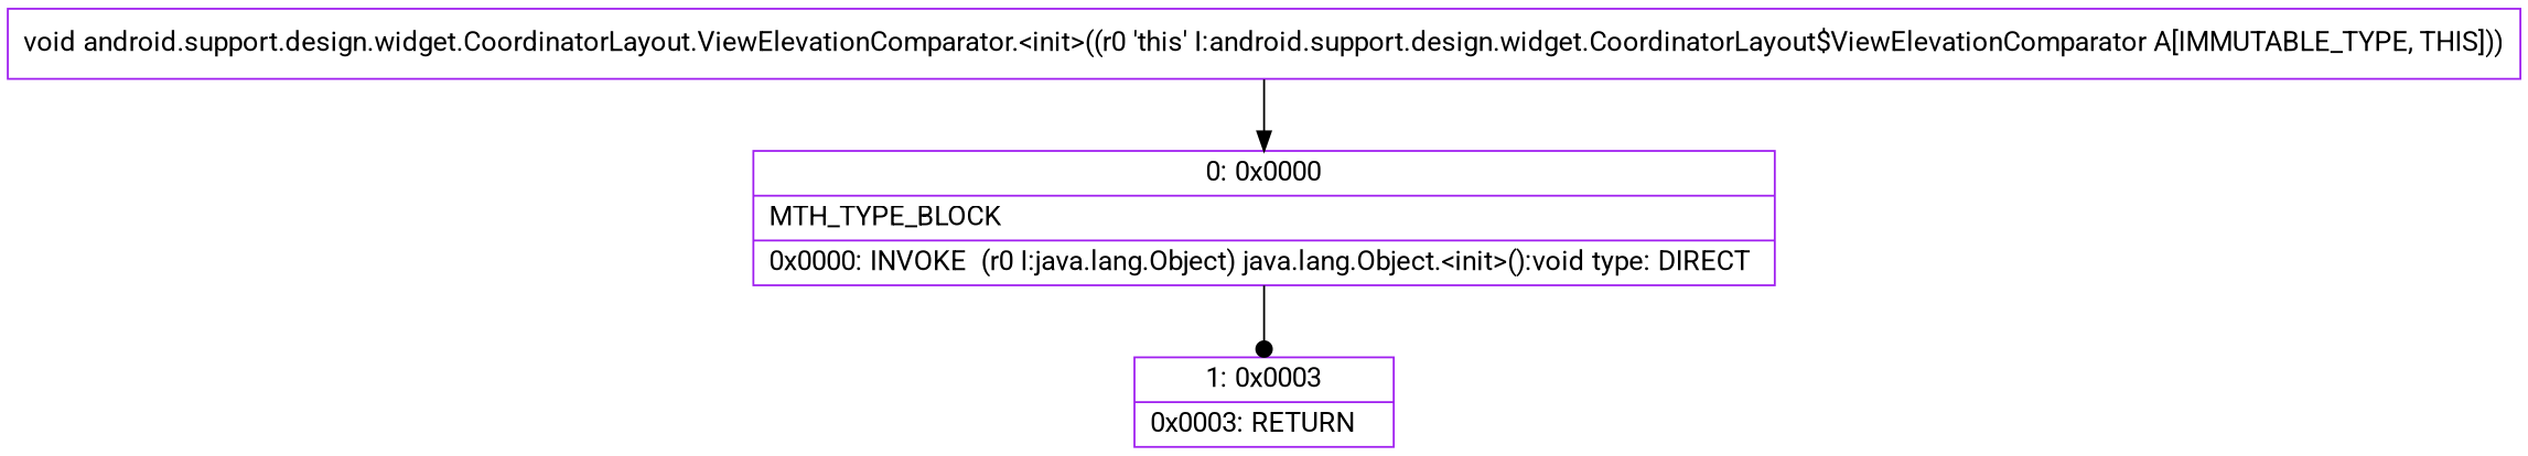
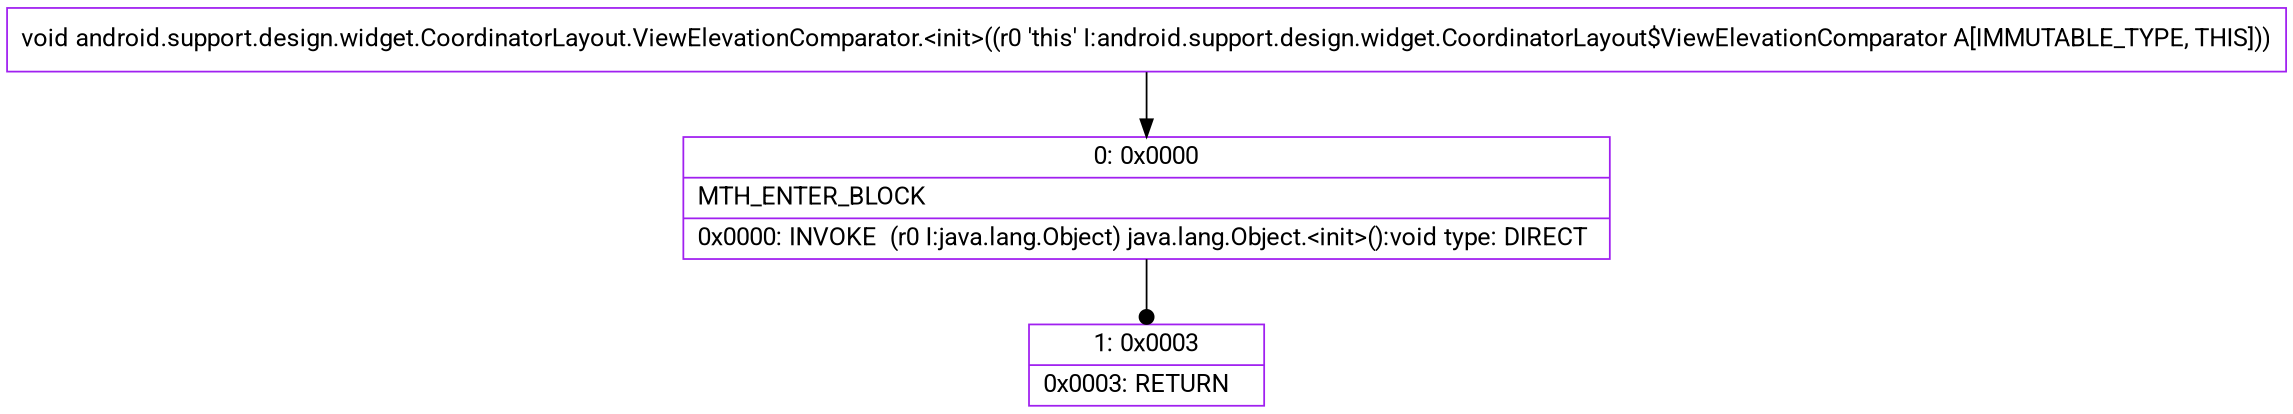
  digraph {
    fontname=Roboto
    node [shape=record color=purple fontname=Roboto]
    edge [fontname=Roboto]
-   n1 [label="{0\:\ 0x0000|MTH_TYPE_BLOCK\l|0x0000: INVOKE  (r0 I:java.lang.Object) java.lang.Object.\<init\>():void type: DIRECT \l}"]
+   n1 [label="{0\:\ 0x0000|MTH_ENTER_BLOCK\l|0x0000: INVOKE  (r0 I:java.lang.Object) java.lang.Object.\<init\>():void type: DIRECT \l}"]
    n2 [label="{1\:\ 0x0003|0x0003: RETURN   \l}"]
    n3 [label="{void android.support.design.widget.CoordinatorLayout.ViewElevationComparator.\<init\>((r0 'this' I:android.support.design.widget.CoordinatorLayout$ViewElevationComparator A[IMMUTABLE_TYPE, THIS])) }"]
    n1 -> n2 [arrowhead=dot]
    n3 -> n1 [arrowhead=normal]
  }
